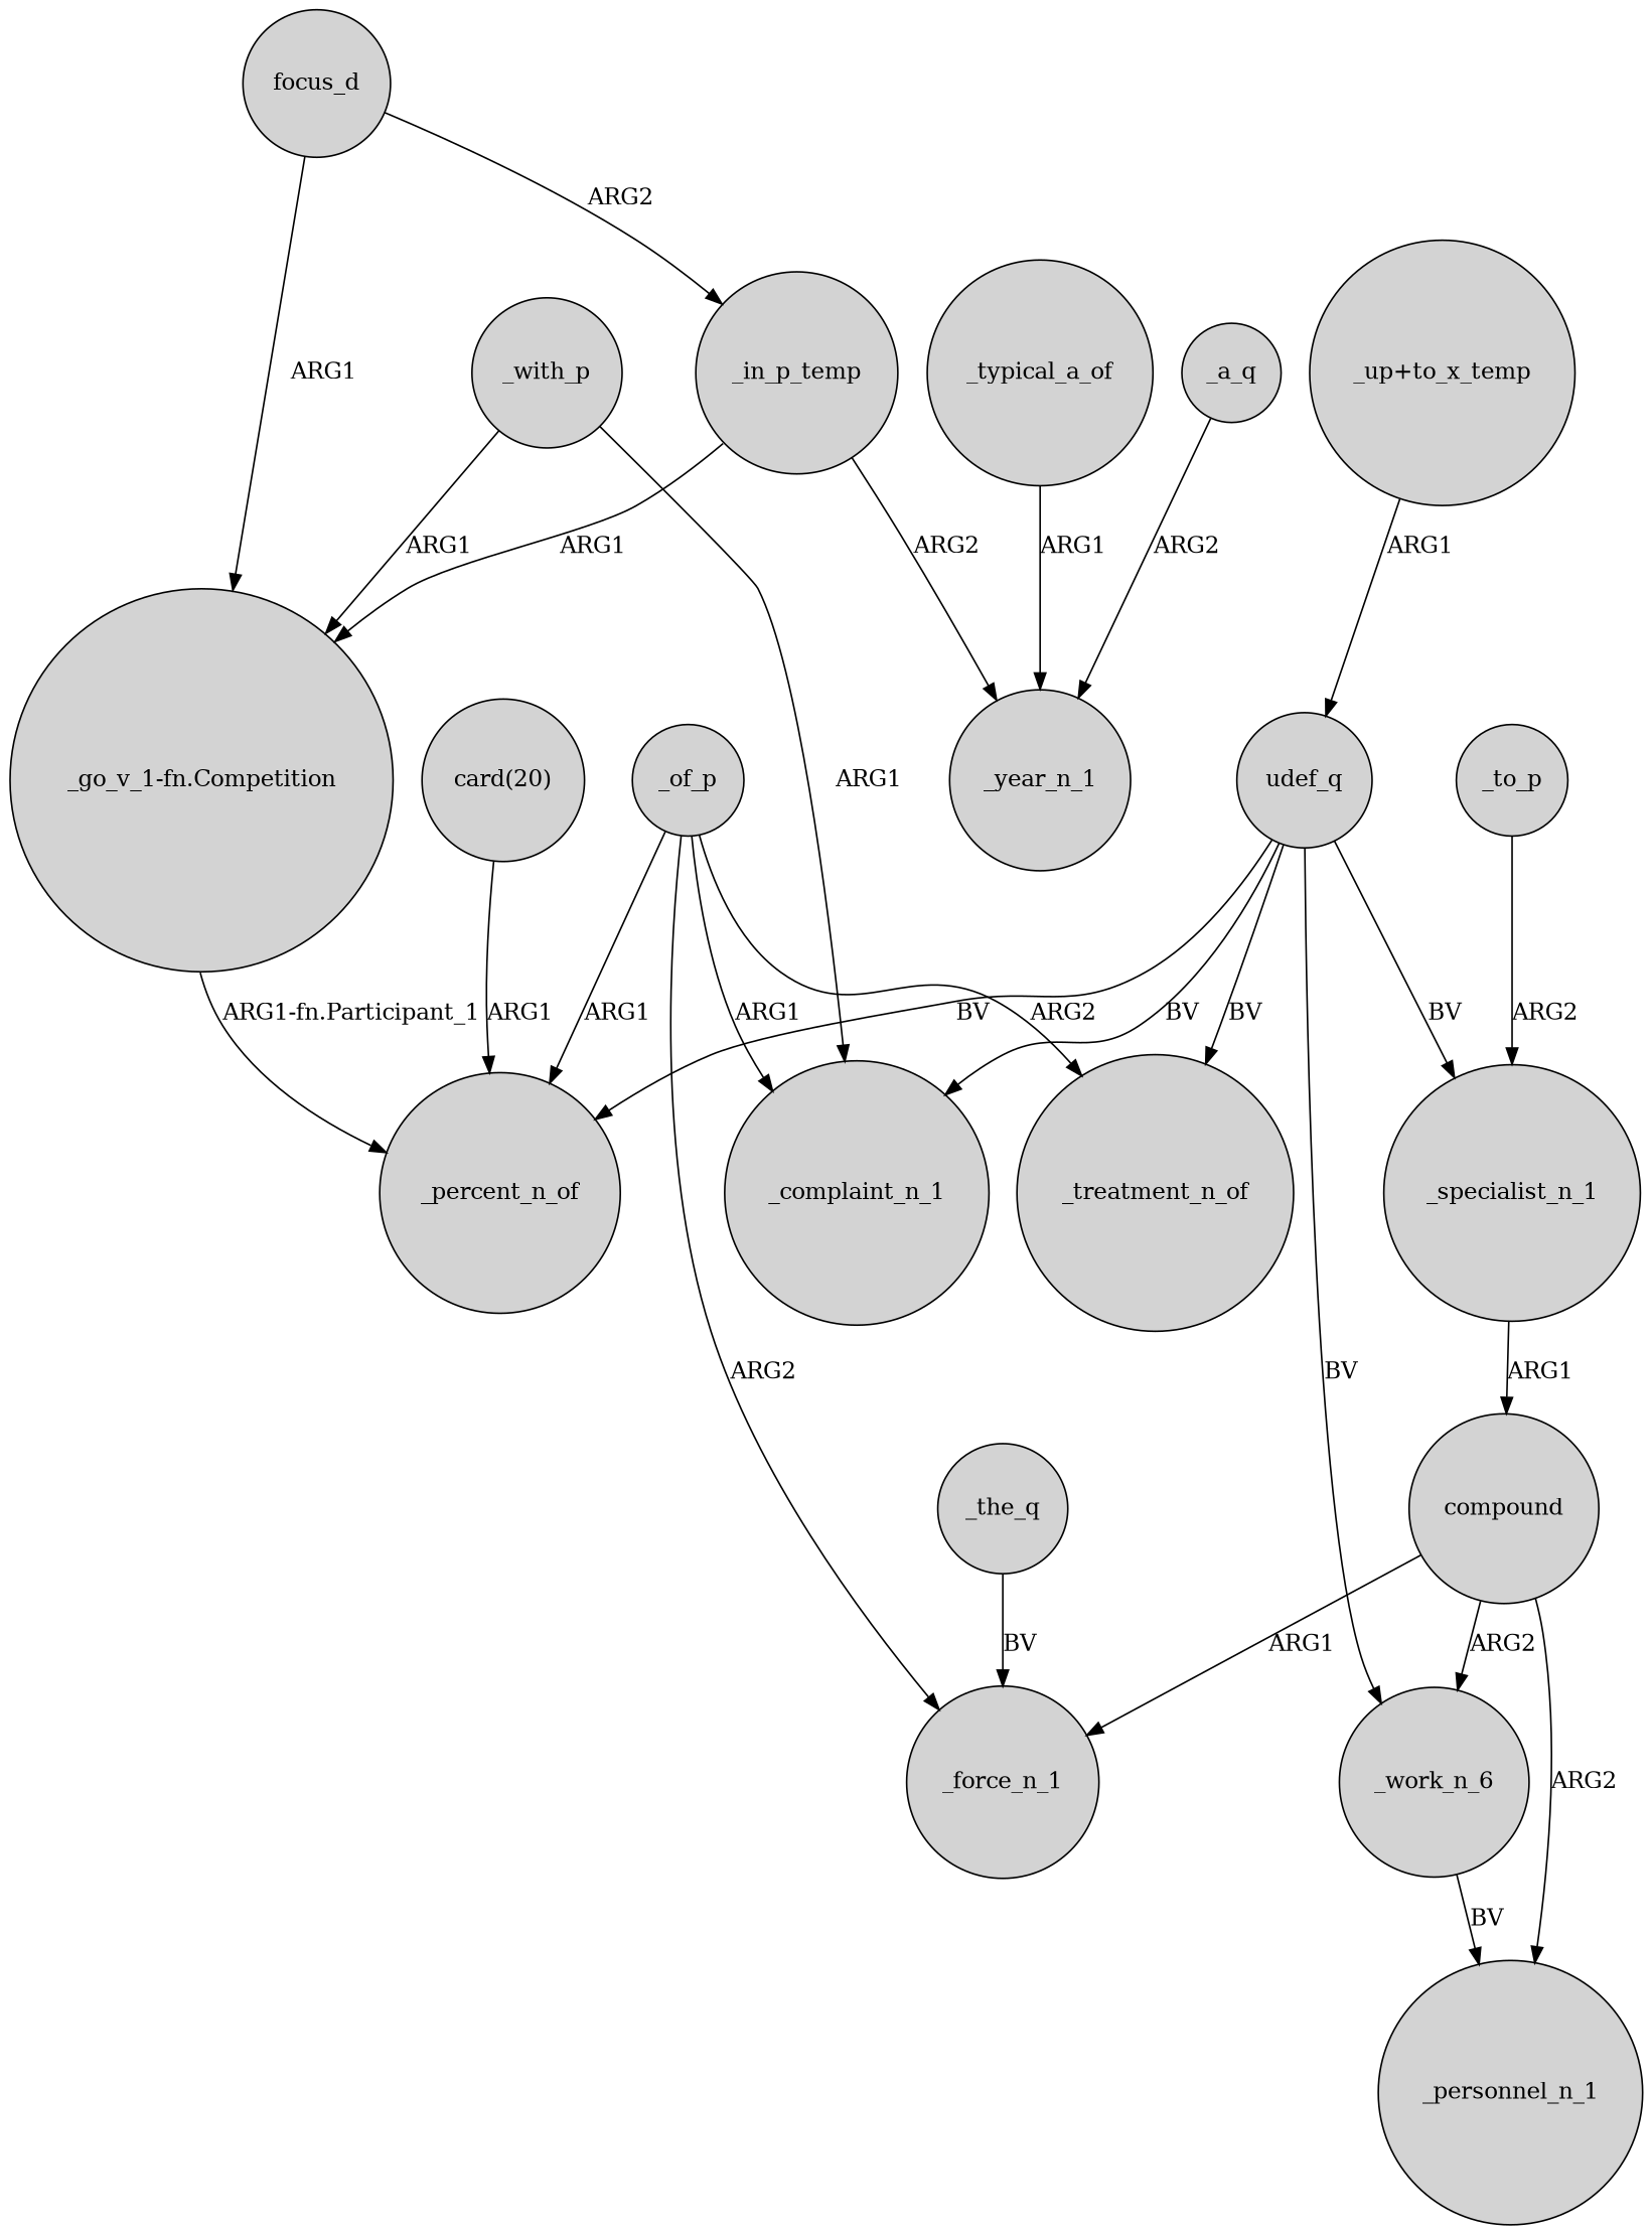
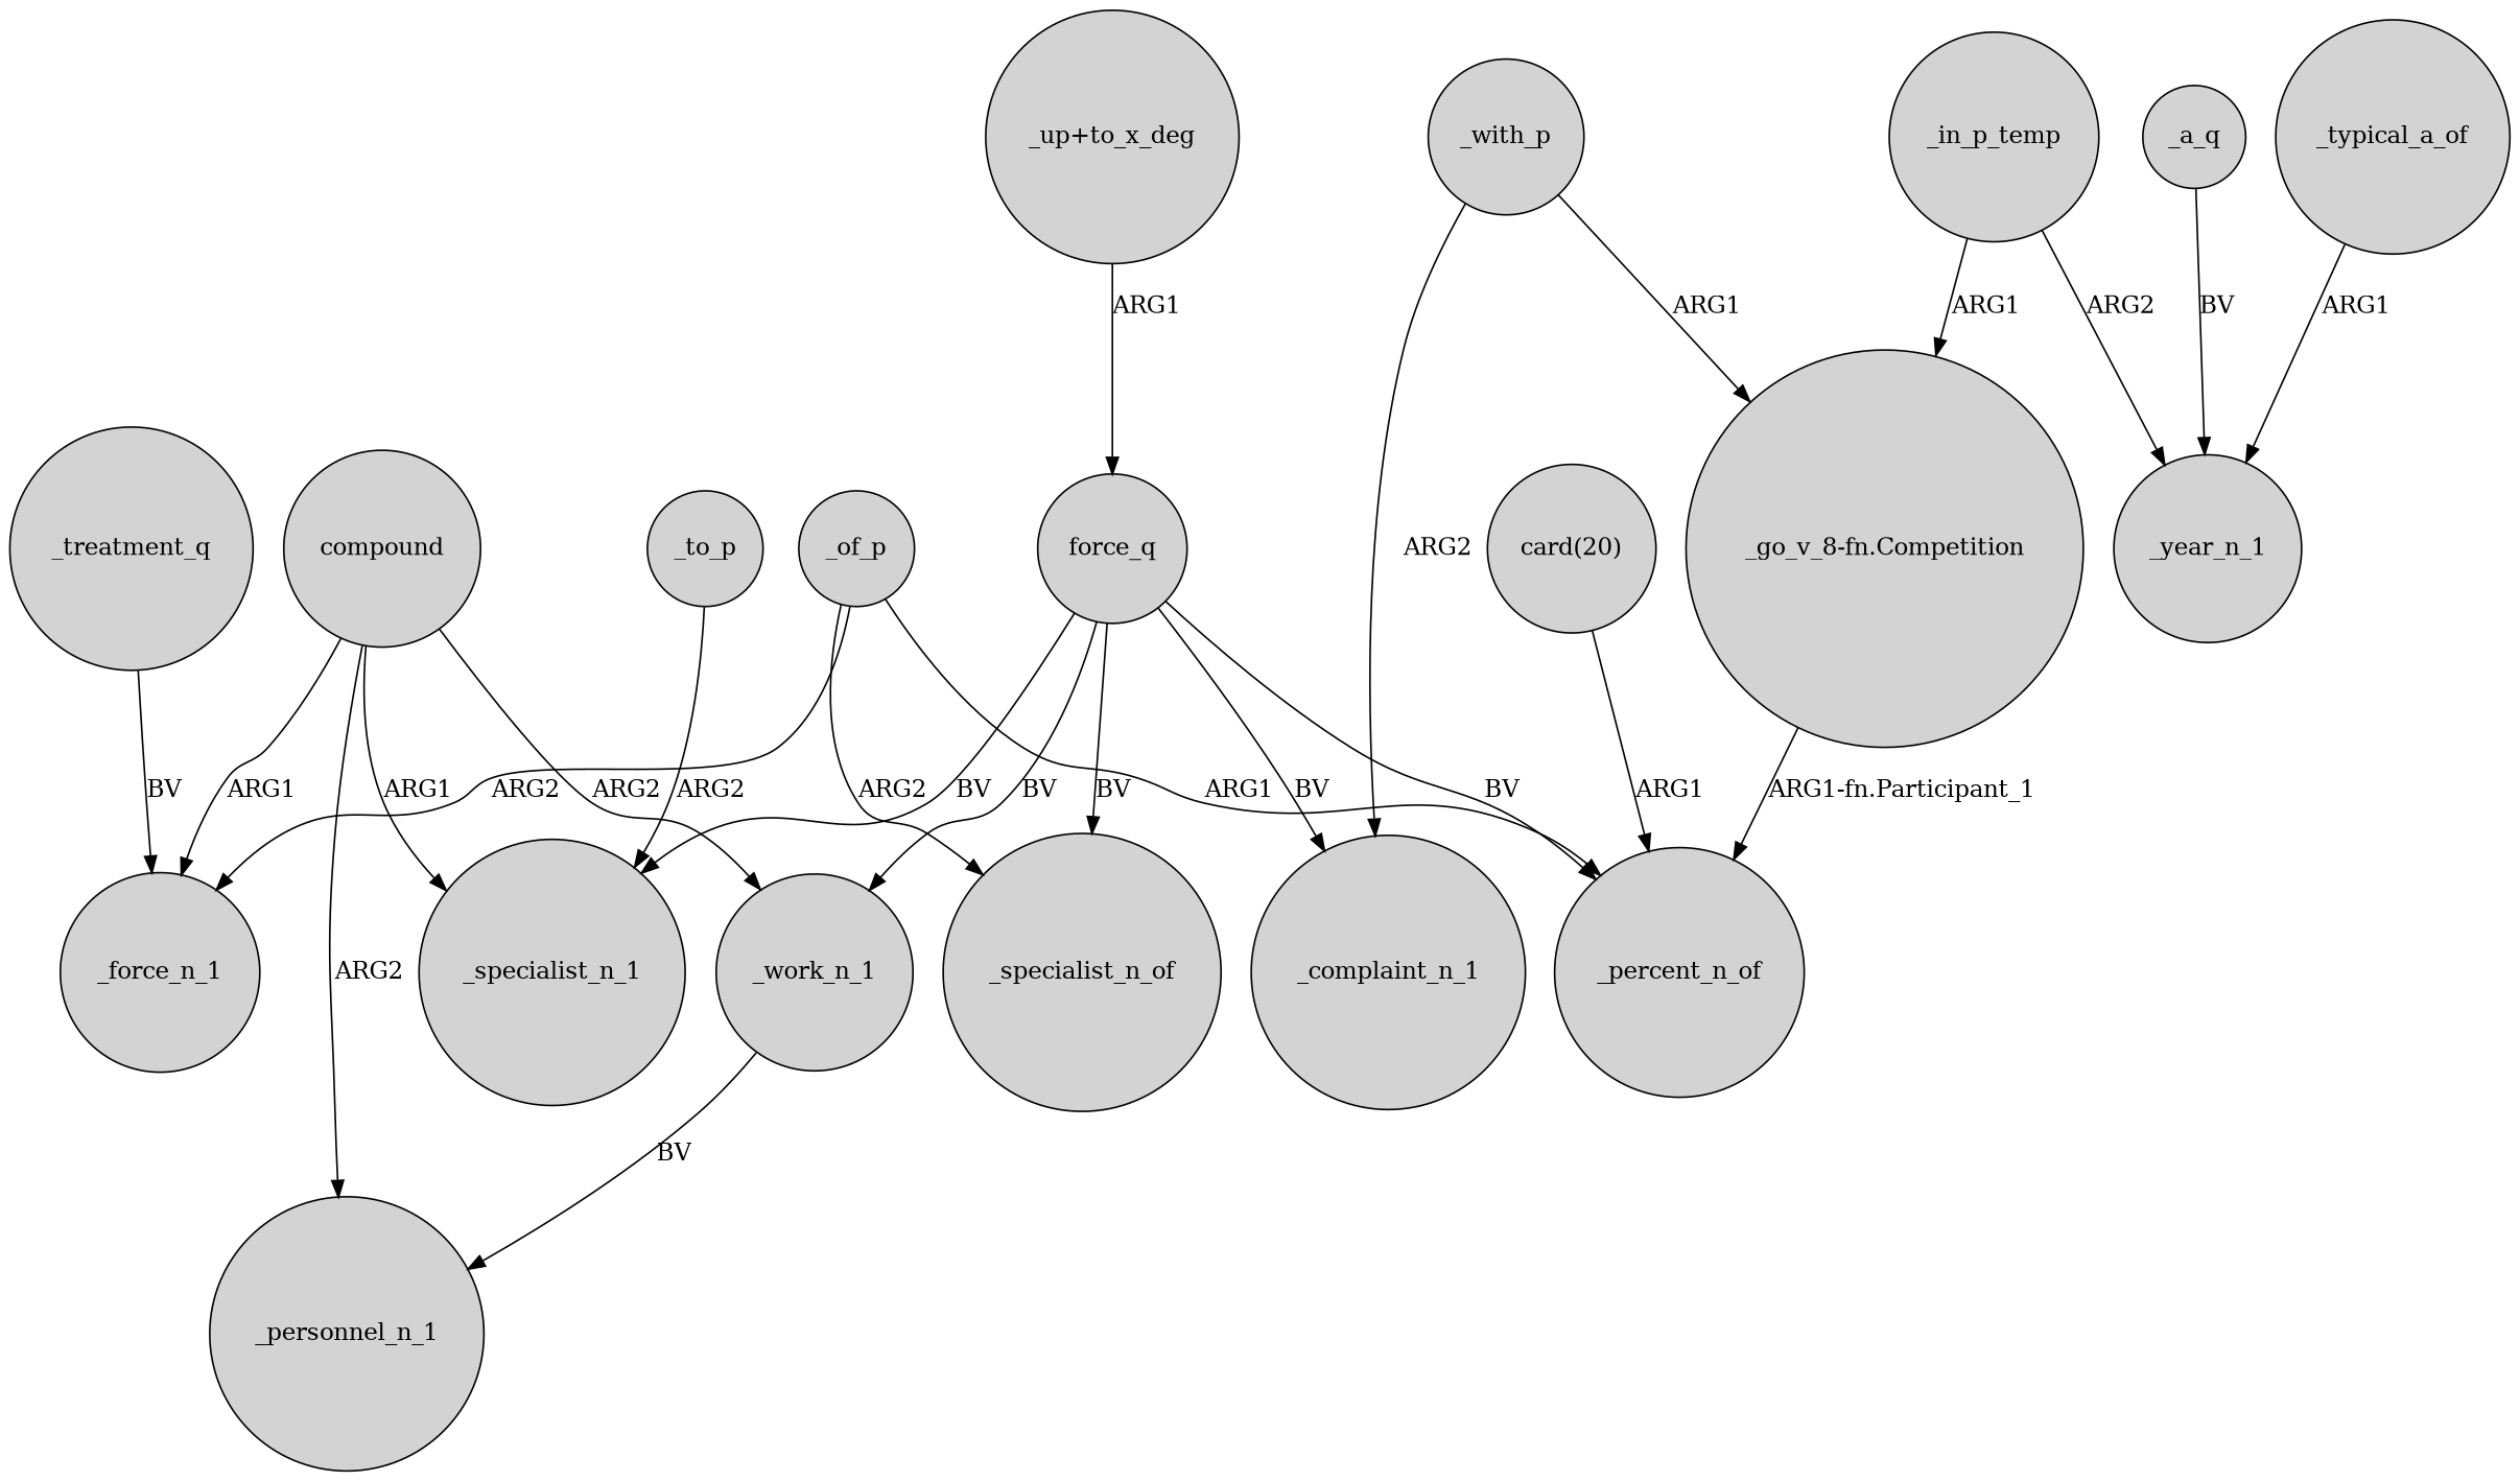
  digraph {
    node [shape=circle style=filled]
    "card(20)"
    _percent_n_of
    compound
    _specialist_n_1
    _personnel_n_1
-   _work_n_1 [label=_work_n_6]
+   _work_n_1
    _force_n_1
-   udef_q
+   udef_q [label=force_q]
    _complaint_n_1
-   _treatment_n_of
+   _treatment_n_of [label=_specialist_n_of]
    _of_p
    _a_q
    _year_n_1
-   focus_d
-   "_go_v_1-fn.Competition"
+   "_go_v_1-fn.Competition" [label="_go_v_8-fn.Competition"]
    _in_p_temp
    _with_p
    _typical_a_of
-   "_up+to_x_deg" [label="_up+to_x_temp"]
+   "_up+to_x_deg"
    _to_p
-   _the_q
+   _the_q [label=_treatment_q]
    "card(20)" -> _percent_n_of [label=ARG1]
-   _specialist_n_1 -> compound [label=ARG1]
+   compound -> _specialist_n_1 [label=ARG1]
    compound -> _personnel_n_1 [label=ARG2]
    compound -> _work_n_1 [label=ARG2]
    compound -> _force_n_1 [label=ARG1]
    _work_n_1 -> _personnel_n_1 [label=BV]
    udef_q -> _percent_n_of [label=BV]
    udef_q -> _specialist_n_1 [label=BV]
    udef_q -> _work_n_1 [label=BV]
    udef_q -> _complaint_n_1 [label=BV]
    udef_q -> _treatment_n_of [label=BV]
    _of_p -> _percent_n_of [label=ARG1]
    _of_p -> _force_n_1 [label=ARG2]
-   _of_p -> _complaint_n_1 [label=ARG1]
    _of_p -> _treatment_n_of [label=ARG2]
-   _a_q -> _year_n_1 [label=ARG2]
-   focus_d -> "_go_v_1-fn.Competition" [label=ARG1]
-   focus_d -> _in_p_temp [label=ARG2]
+   _a_q -> _year_n_1 [label=BV]
    "_go_v_1-fn.Competition" -> _percent_n_of [label="ARG1-fn.Participant_1"]
    _in_p_temp -> _year_n_1 [label=ARG2]
    _in_p_temp -> "_go_v_1-fn.Competition" [label=ARG1]
-   _with_p -> _complaint_n_1 [label=ARG1]
+   _with_p -> _complaint_n_1 [label=ARG2]
    _with_p -> "_go_v_1-fn.Competition" [label=ARG1]
    _typical_a_of -> _year_n_1 [label=ARG1]
    "_up+to_x_deg" -> udef_q [label=ARG1]
    _to_p -> _specialist_n_1 [label=ARG2]
    _the_q -> _force_n_1 [label=BV]
  }
